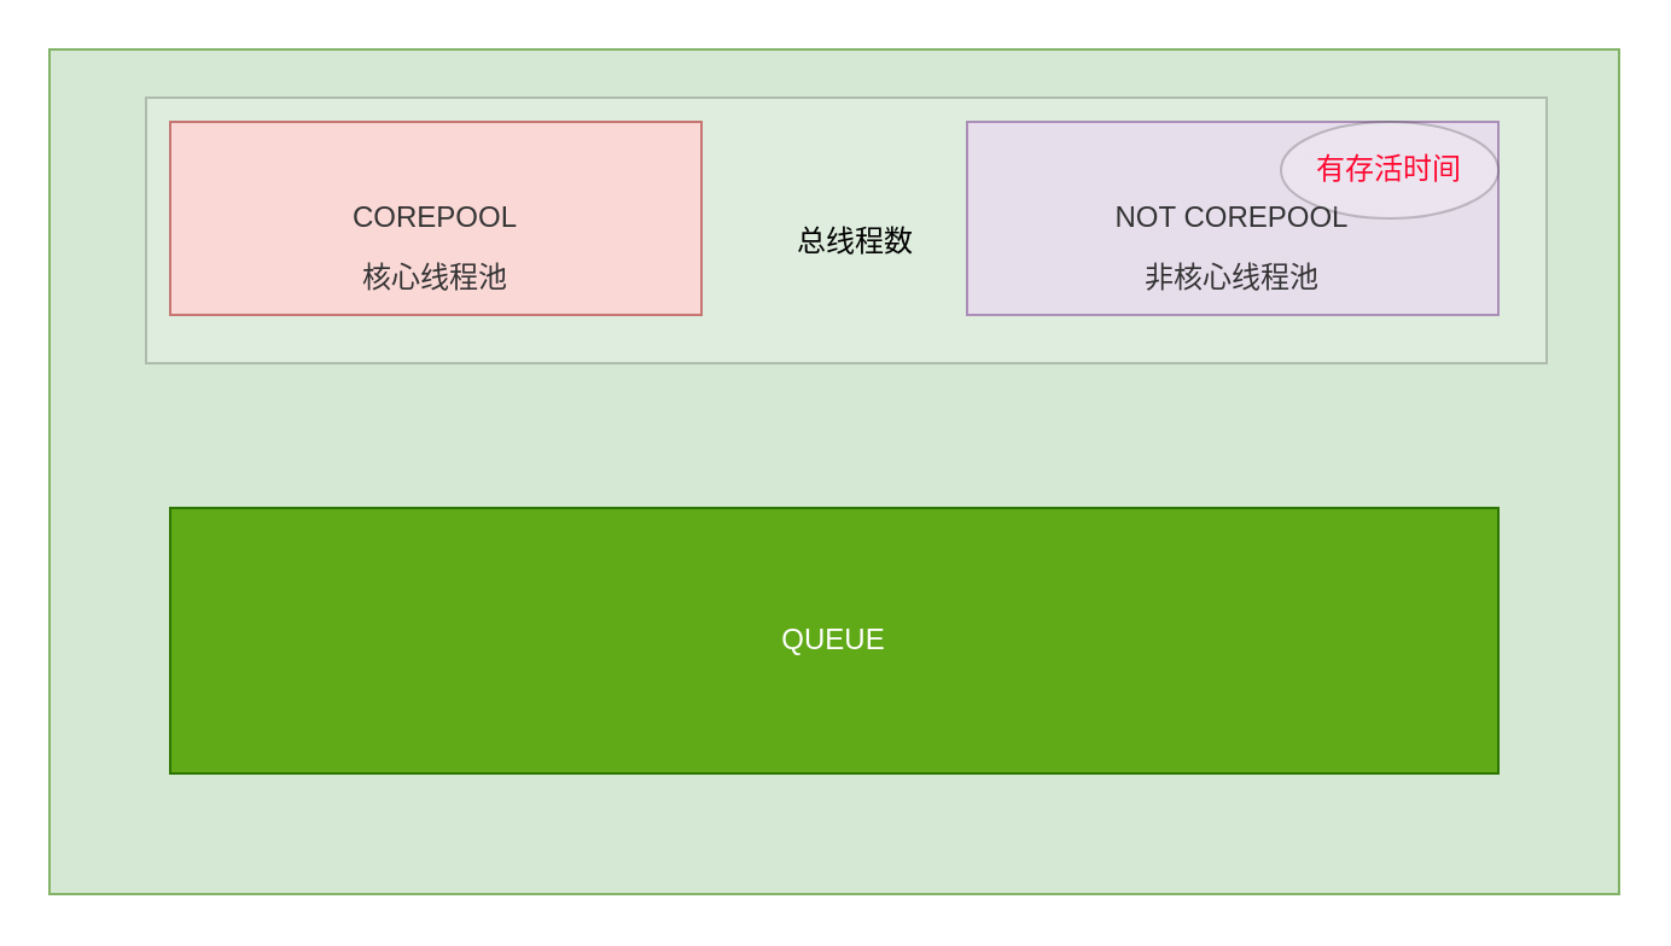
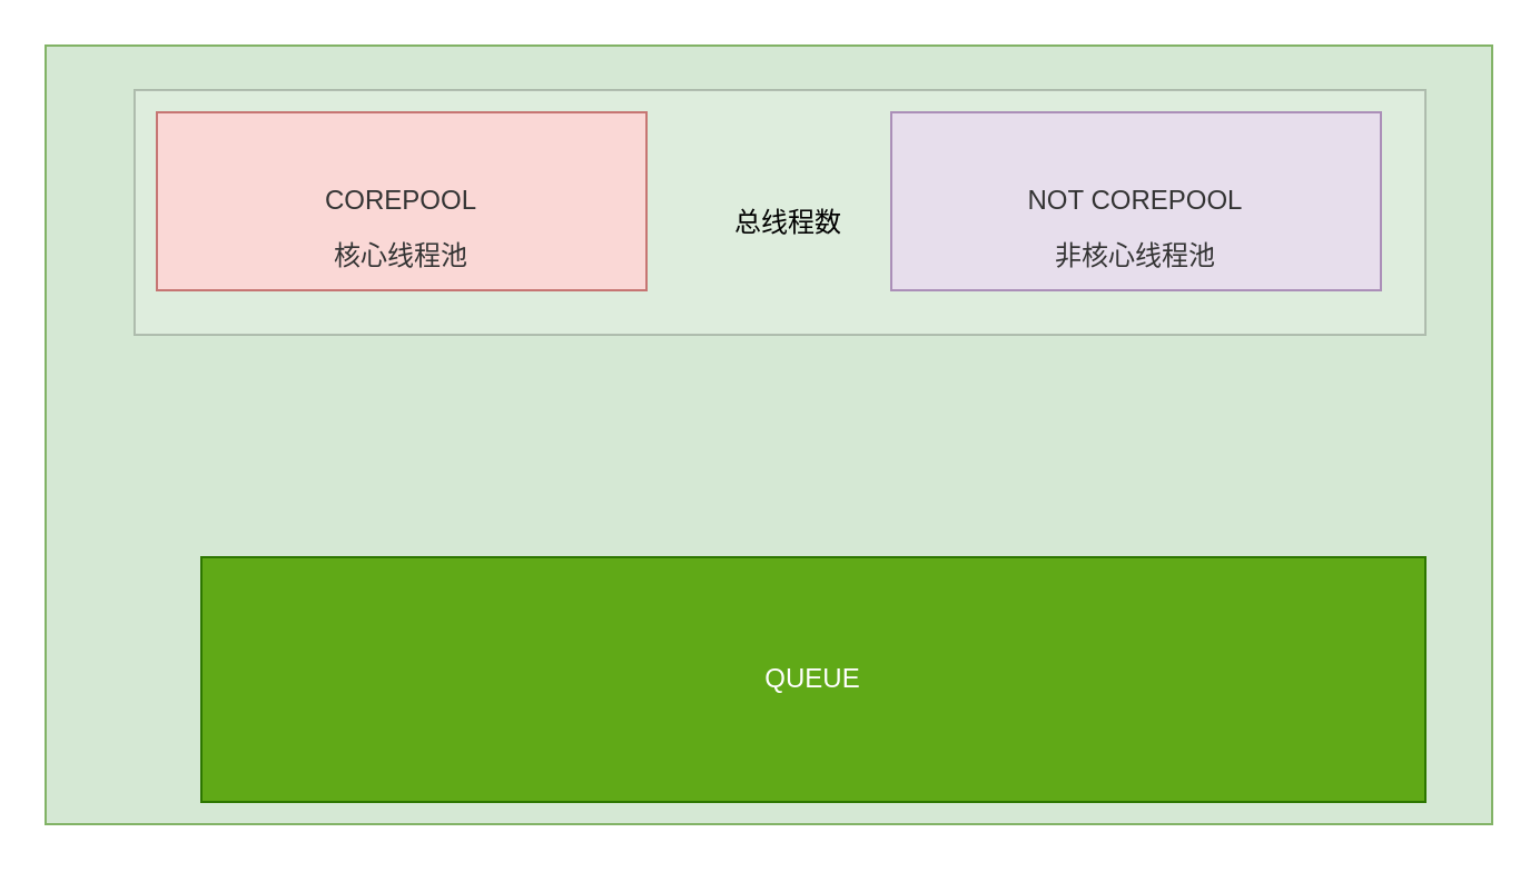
  <mxCell id="0" />
  <mxCell id="1" parent="0" />
  <mxCell id="2" value="" style="rounded=0;whiteSpace=wrap;html=1;fillColor=#d5e8d4;strokeColor=#82b366;" vertex="1" parent="1"><mxGeometry x="20" y="20" width="650" height="350" as="geometry" /></mxCell>
  <mxCell id="3" value="COREPOOL" style="rounded=0;whiteSpace=wrap;html=1;fillColor=#f8cecc;strokeColor=#b85450;" vertex="1" parent="1"><mxGeometry x="70" y="50" width="220" height="80" as="geometry" /></mxCell>
  <mxCell id="4" value="NOT COREPOOL" style="rounded=0;whiteSpace=wrap;html=1;fillColor=#e1d5e7;strokeColor=#9673a6;" vertex="1" parent="1"><mxGeometry x="400" y="50" width="220" height="80" as="geometry" /></mxCell>
- <mxCell id="5" value="QUEUE" style="rounded=0;whiteSpace=wrap;html=1;fillColor=#60a917;fontColor=#ffffff;strokeColor=#2D7600;" vertex="1" parent="1"><mxGeometry x="70" y="210" width="550" height="110" as="geometry" /></mxCell>
+ <mxCell id="5" value="QUEUE" style="rounded=0;whiteSpace=wrap;html=1;fillColor=#60a917;fontColor=#ffffff;strokeColor=#2D7600;" vertex="1" parent="1"><mxGeometry x="90" y="250" width="550" height="110" as="geometry" /></mxCell>
  <mxCell id="6" value="核心线程池" style="text;html=1;strokeColor=none;fillColor=none;align=center;verticalAlign=middle;whiteSpace=wrap;rounded=0;" vertex="1" parent="1"><mxGeometry x="145" y="100" width="70" height="30" as="geometry" /></mxCell>
  <mxCell id="7" value="非核心线程池" style="text;html=1;strokeColor=none;fillColor=none;align=center;verticalAlign=middle;whiteSpace=wrap;rounded=0;" vertex="1" parent="1"><mxGeometry x="465" y="100" width="90" height="30" as="geometry" /></mxCell>
  <mxCell id="8" value="" style="group;opacity=0;fillColor=#FFFFFF;gradientColor=#ffffff;gradientDirection=radial;" vertex="1" connectable="0" parent="1"><mxGeometry x="60" y="40" width="580" height="110" as="geometry" /></mxCell>
  <mxCell id="9" value="" style="rounded=0;whiteSpace=wrap;html=1;opacity=20;" vertex="1" parent="8"><mxGeometry width="580" height="110" as="geometry" /></mxCell>
  <mxCell id="10" value="总线程数" style="text;html=1;strokeColor=none;fillColor=none;align=center;verticalAlign=middle;whiteSpace=wrap;rounded=0;" vertex="1" parent="8"><mxGeometry x="264" y="45" width="60" height="30" as="geometry" /></mxCell>
- <mxCell id="11" value="&lt;font color=&quot;#ff0831&quot;&gt;有存活时间&lt;/font&gt;" style="ellipse;whiteSpace=wrap;html=1;fillColor=#FFFFFF;gradientColor=#ffffff;gradientDirection=radial;opacity=20;" vertex="1" parent="8"><mxGeometry x="470" y="10" width="90" height="40" as="geometry" /></mxCell>
